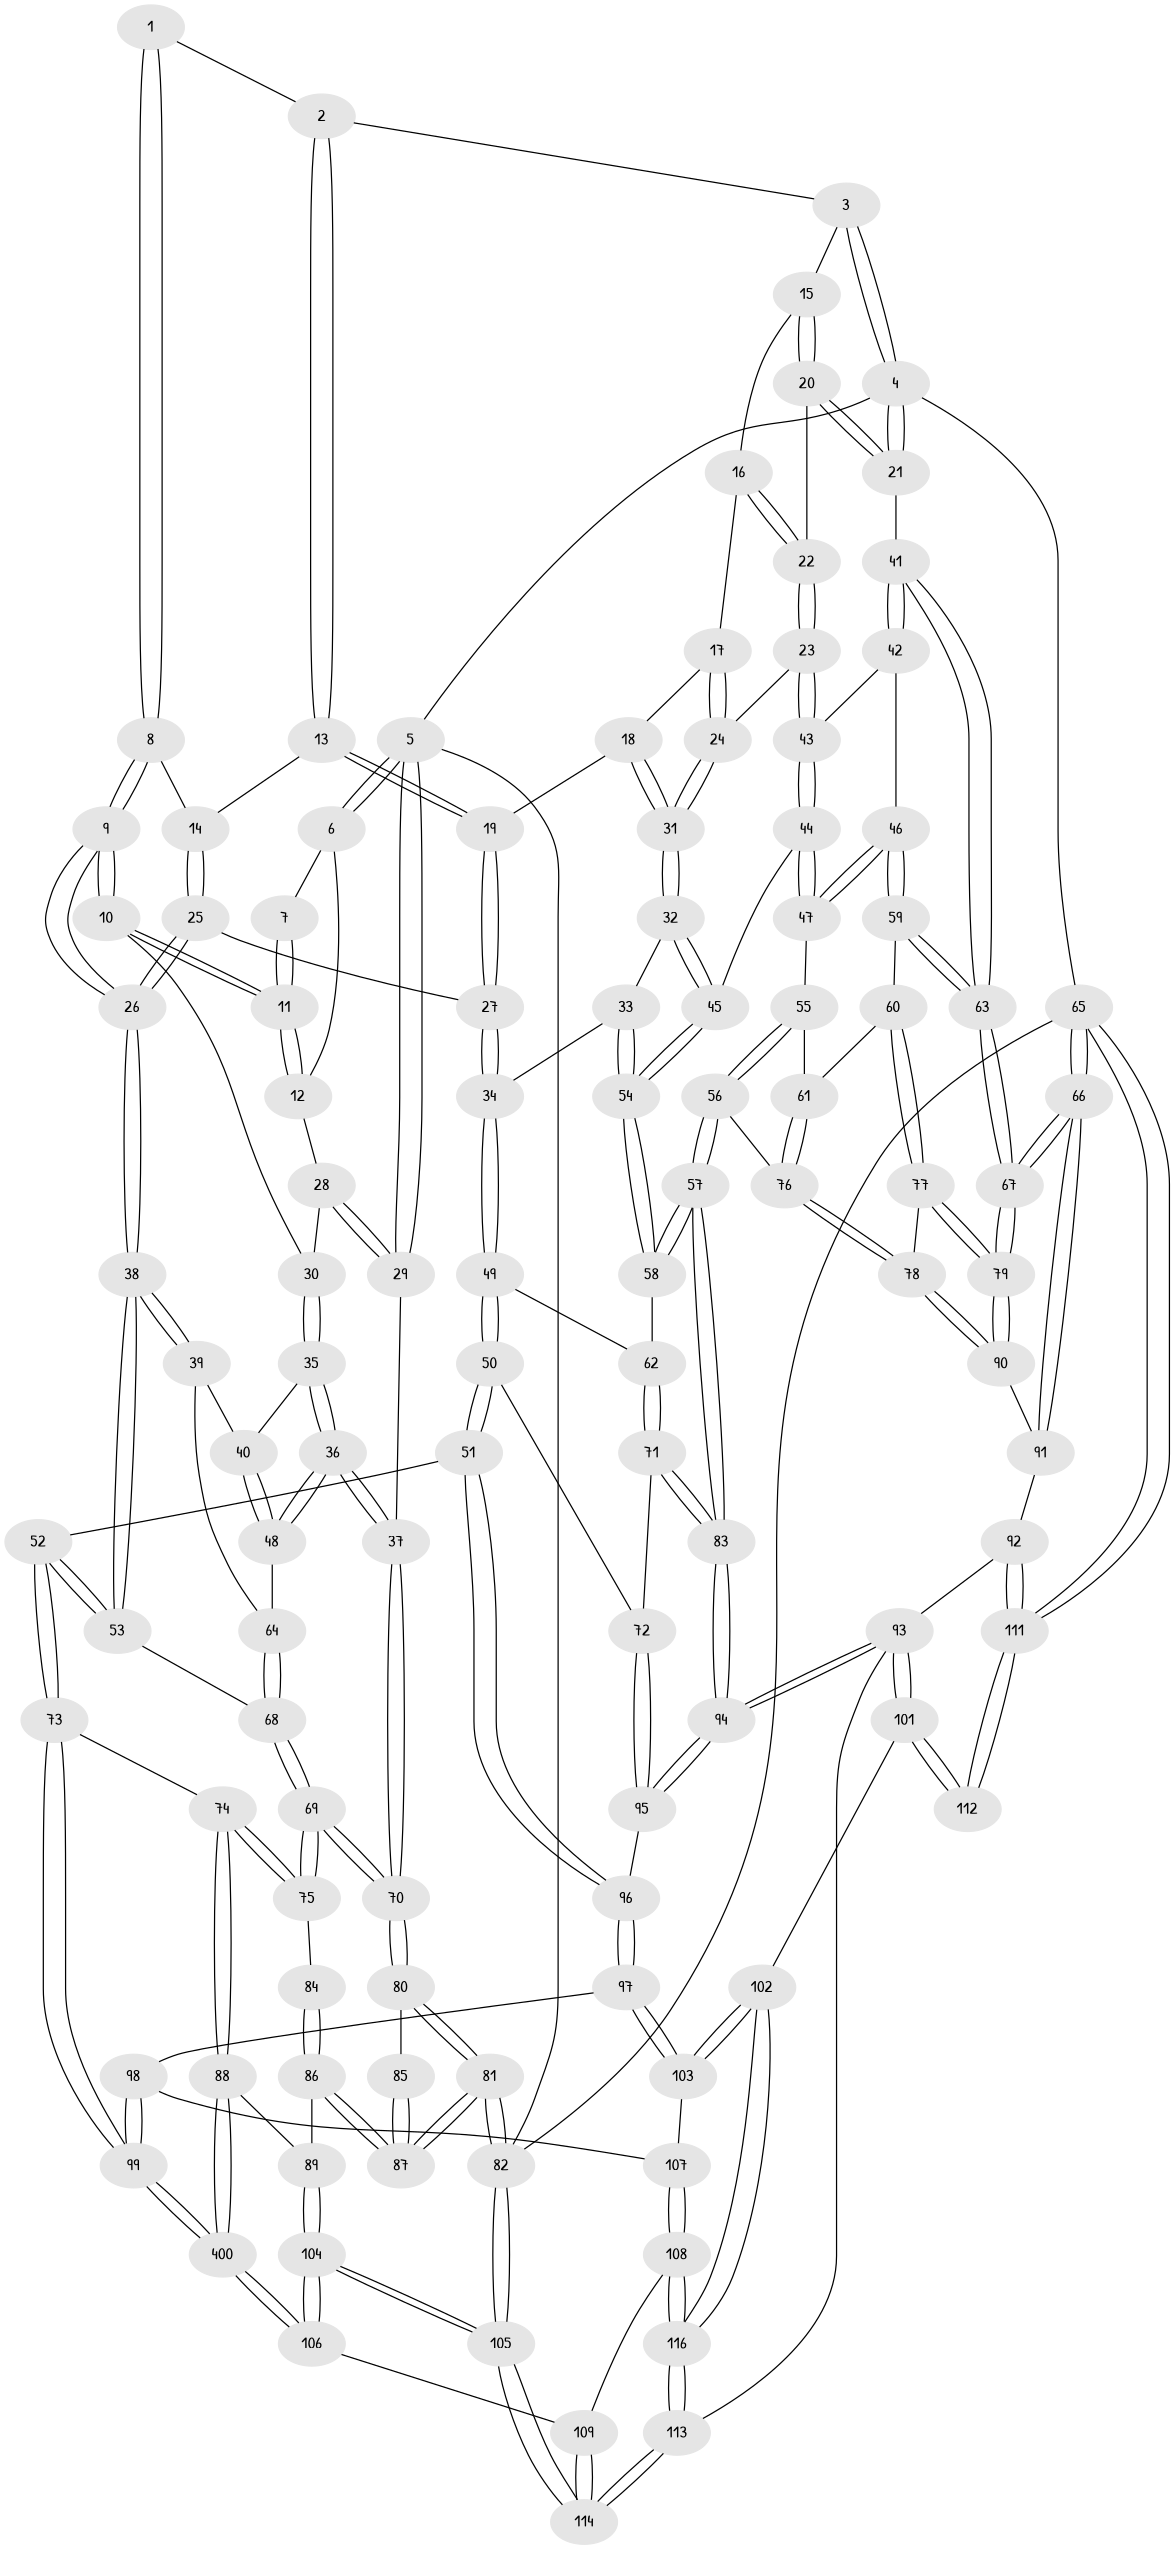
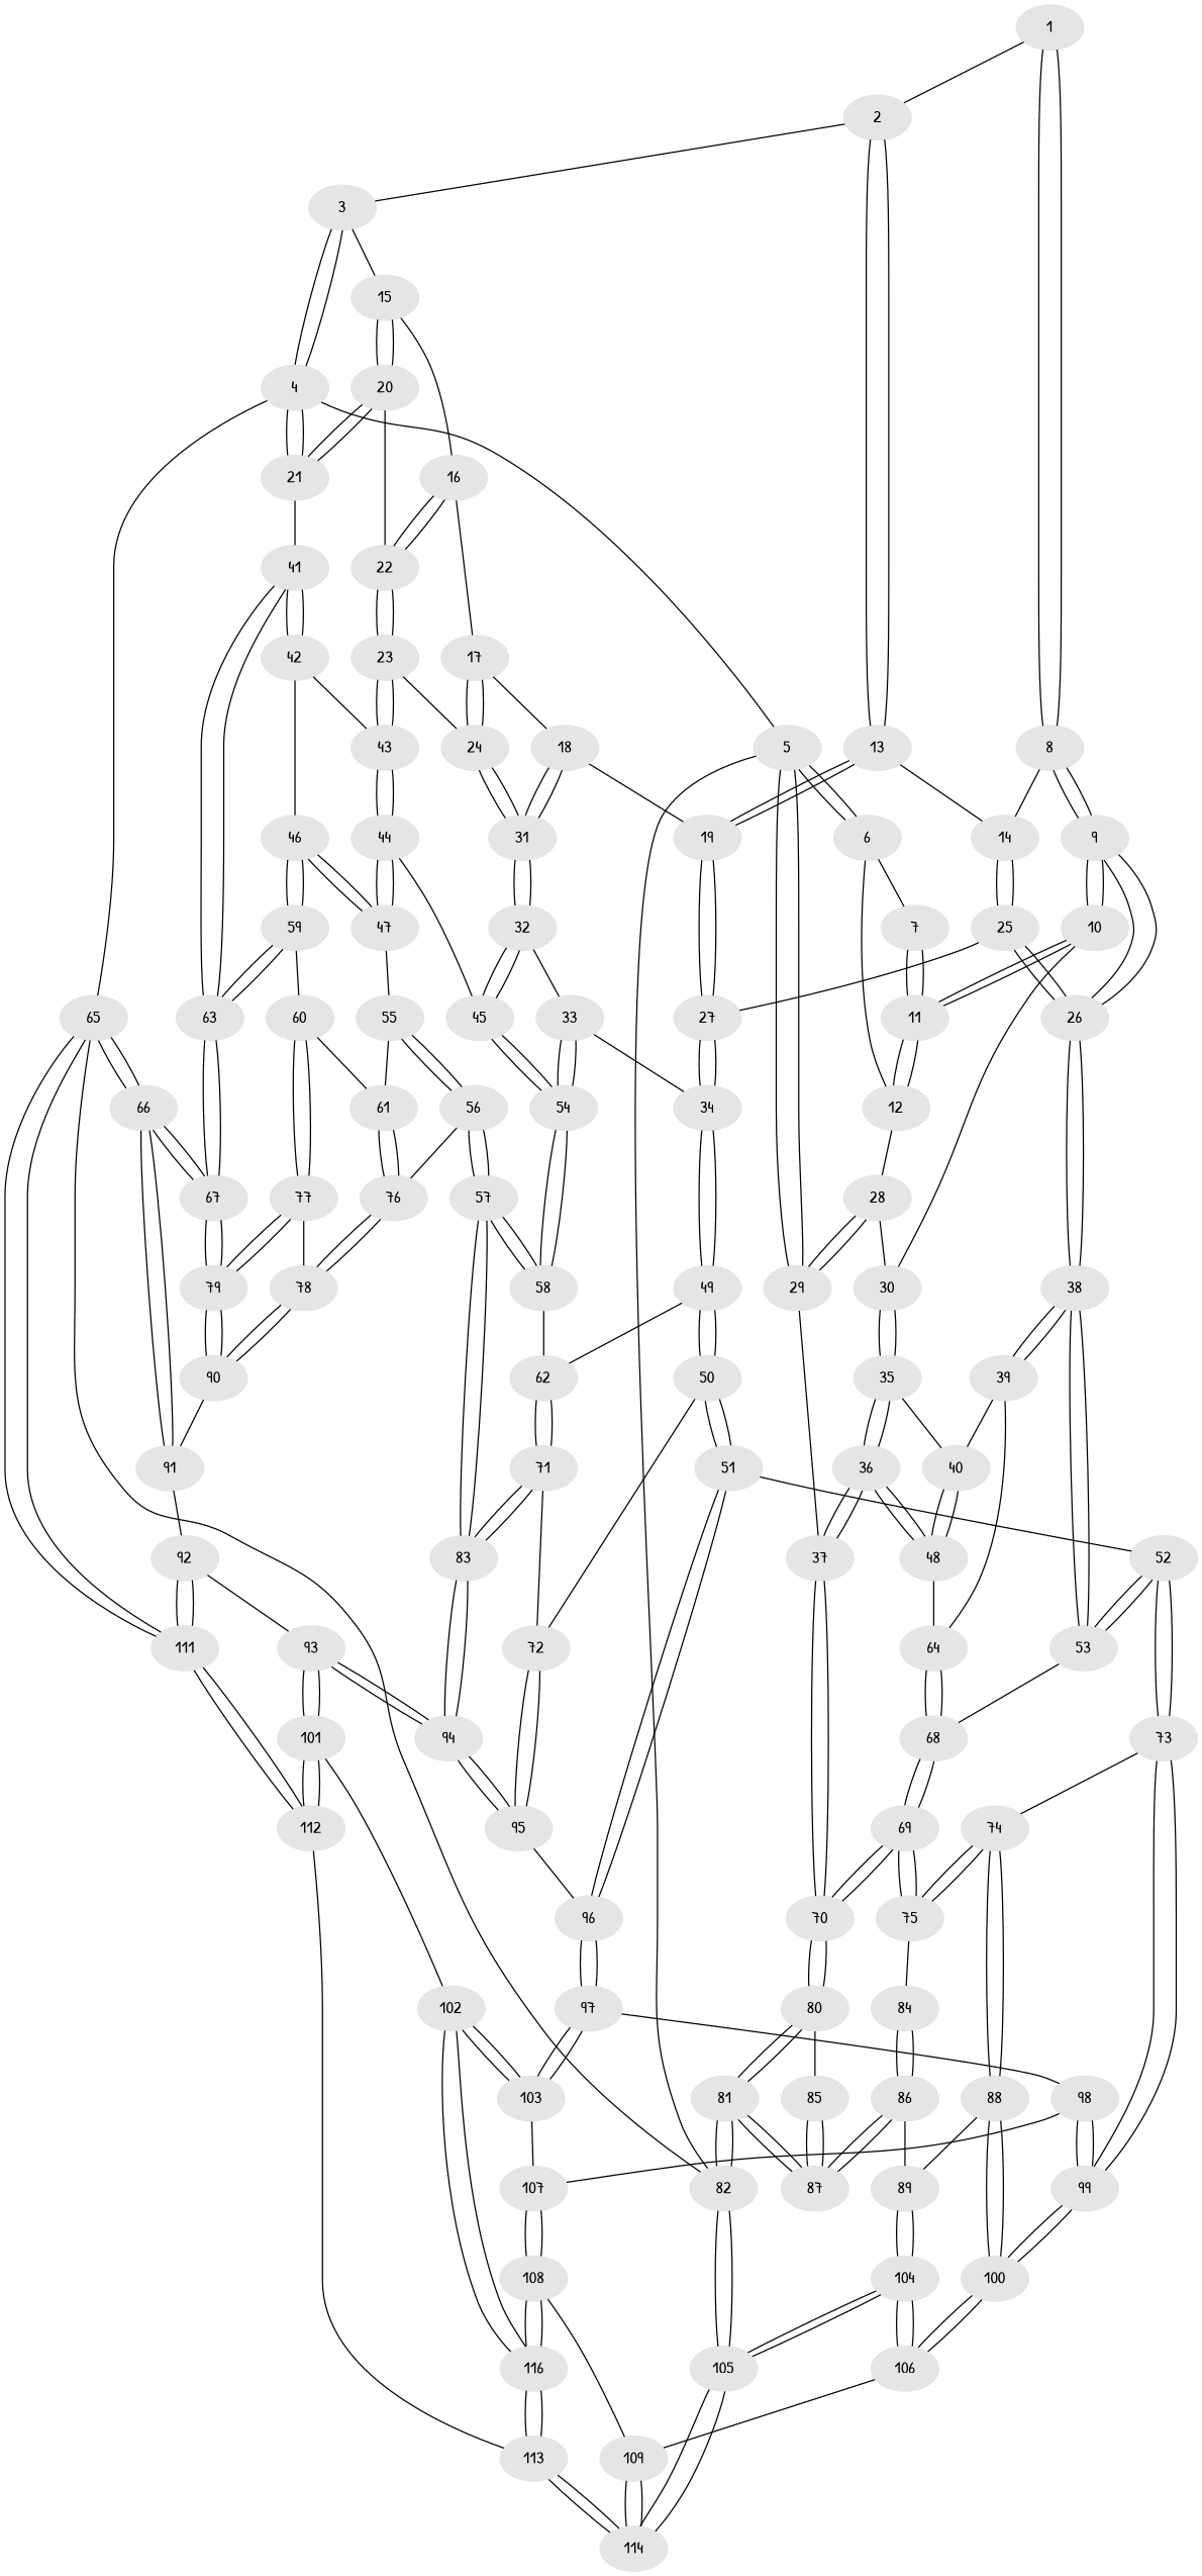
  graph {
    fontname="Patrick Hand"
    node [color=gray90 fontname="Patrick Hand" style=filled]
    edge [fontname="Patrick Hand"]
    1
    2
    8
    3
    13
    9
    14
    4
    15
    19
    5
    21
    65
    16
    20
    6
    29
    82
    41
    66
    111
    7
    12
    37
    105
    11
    28
    10
    26
    25
    30
    38
    35
    27
    17
    22
    18
    24
    23
    31
    32
    34
    42
    63
    43
    44
    39
    53
    49
    70
    36
    40
    33
    45
    54
    58
    50
    62
    48
    64
    80
    68
    46
    67
    47
    59
    55
    60
    56
    61
    51
    72
    71
    52
    96
    95
    73
    97
    74
    99
    69
    57
    76
    83
    78
    94
    77
    79
    91
    112
    92
    90
    75
    84
    81
    85
    88
-   100 [label=400]
+   100
    89
    86
    87
    114
    104
    106
    93
    101
    102
    98
    103
    107
    108
    109
    n113 [label=116]
    113
    1 -- 2
    1 -- 8
    1 -- 8
    2 -- 3
    2 -- 13
    2 -- 13
    8 -- 9
    8 -- 9
    8 -- 14
    3 -- 4
    3 -- 4
    3 -- 15
    13 -- 14
    13 -- 19
    13 -- 19
    9 -- 10
    9 -- 10
    9 -- 26
    9 -- 26
    14 -- 25
    14 -- 25
    4 -- 5
    4 -- 21
    4 -- 21
    4 -- 65
    15 -- 16
    15 -- 20
    15 -- 20
    19 -- 27
    19 -- 27
    5 -- 6
    5 -- 6
    5 -- 29
    5 -- 29
    5 -- 82
    21 -- 41
    65 -- 82
    65 -- 66
    65 -- 66
    65 -- 111
    65 -- 111
    16 -- 17
    16 -- 22
    16 -- 22
    20 -- 21
    20 -- 21
    20 -- 22
    6 -- 7
    6 -- 12
    29 -- 37
    82 -- 105
    82 -- 105
    41 -- 42
    41 -- 42
    41 -- 63
    41 -- 63
    66 -- 67
    66 -- 67
    66 -- 91
    66 -- 91
    111 -- 112
    111 -- 112
    7 -- 11
    7 -- 11
    12 -- 28
    37 -- 70
    37 -- 70
    105 -- 114
    105 -- 114
    11 -- 12
    11 -- 12
    28 -- 29
    28 -- 29
    28 -- 30
    10 -- 11
    10 -- 11
    10 -- 30
    26 -- 38
    26 -- 38
    25 -- 26
    25 -- 26
    25 -- 27
    30 -- 35
    30 -- 35
    38 -- 39
    38 -- 39
    38 -- 53
    38 -- 53
    35 -- 36
    35 -- 36
    35 -- 40
    27 -- 34
    27 -- 34
    17 -- 18
    17 -- 24
    17 -- 24
    22 -- 23
    22 -- 23
    18 -- 19
    18 -- 31
    18 -- 31
    24 -- 31
    24 -- 31
    23 -- 24
    23 -- 43
    23 -- 43
    31 -- 32
    31 -- 32
    32 -- 33
    32 -- 45
    32 -- 45
    34 -- 49
    34 -- 49
    42 -- 43
    42 -- 46
    63 -- 67
    63 -- 67
    43 -- 44
    43 -- 44
    44 -- 45
    44 -- 47
    44 -- 47
    39 -- 40
    39 -- 64
    53 -- 68
    49 -- 50
    49 -- 50
    49 -- 62
    70 -- 80
    70 -- 80
    36 -- 37
    36 -- 37
    36 -- 48
    36 -- 48
    40 -- 48
    40 -- 48
    33 -- 34
    33 -- 54
    33 -- 54
    45 -- 54
    45 -- 54
    54 -- 58
    54 -- 58
    58 -- 62
    50 -- 51
    50 -- 51
    50 -- 72
    62 -- 71
    62 -- 71
    48 -- 64
    64 -- 68
    64 -- 68
    80 -- 81
    80 -- 81
    80 -- 85
    68 -- 69
    68 -- 69
    46 -- 47
    46 -- 47
    46 -- 59
    46 -- 59
    67 -- 79
    67 -- 79
    47 -- 55
    59 -- 63
    59 -- 63
    59 -- 60
    55 -- 56
    55 -- 56
    55 -- 61
    60 -- 61
    60 -- 77
    60 -- 77
    56 -- 57
    56 -- 57
    56 -- 76
    61 -- 76
    61 -- 76
    51 -- 52
    51 -- 96
    51 -- 96
    72 -- 95
    72 -- 95
    71 -- 72
    71 -- 83
    71 -- 83
    52 -- 53
    52 -- 53
    52 -- 73
    52 -- 73
    96 -- 97
    96 -- 97
    95 -- 96
    73 -- 74
    73 -- 99
    73 -- 99
    97 -- 98
    97 -- 103
    97 -- 103
    74 -- 75
    74 -- 75
    74 -- 88
    74 -- 88
    99 -- 100
    99 -- 100
    69 -- 70
    69 -- 70
    69 -- 75
    69 -- 75
    57 -- 58
    57 -- 58
    57 -- 83
    57 -- 83
    76 -- 78
    76 -- 78
    83 -- 94
    83 -- 94
    78 -- 90
    78 -- 90
    94 -- 95
    94 -- 95
    77 -- 78
    77 -- 79
    77 -- 79
    79 -- 90
    79 -- 90
    91 -- 92
-   93 -- 113
+   112 -- 113
    92 -- 111
    92 -- 111
    92 -- 93
    90 -- 91
    75 -- 84
    84 -- 86
    84 -- 86
    81 -- 82
    81 -- 82
    81 -- 87
    81 -- 87
    85 -- 87
    85 -- 87
    88 -- 100
    88 -- 100
    88 -- 89
    100 -- 106
    100 -- 106
    89 -- 104
    89 -- 104
    86 -- 89
    86 -- 87
    86 -- 87
    104 -- 105
    104 -- 105
    104 -- 106
    104 -- 106
    106 -- 109
    93 -- 94
    93 -- 94
    93 -- 101
    93 -- 101
    101 -- 112
    101 -- 112
    101 -- 102
    102 -- 103
    102 -- 103
    102 -- n113
    102 -- n113
    98 -- 99
    98 -- 99
    98 -- 107
    103 -- 107
    107 -- 108
    107 -- 108
    108 -- 109
    108 -- n113
    108 -- n113
    109 -- 114
    109 -- 114
    n113 -- 113
    n113 -- 113
    113 -- 114
    113 -- 114
  }
